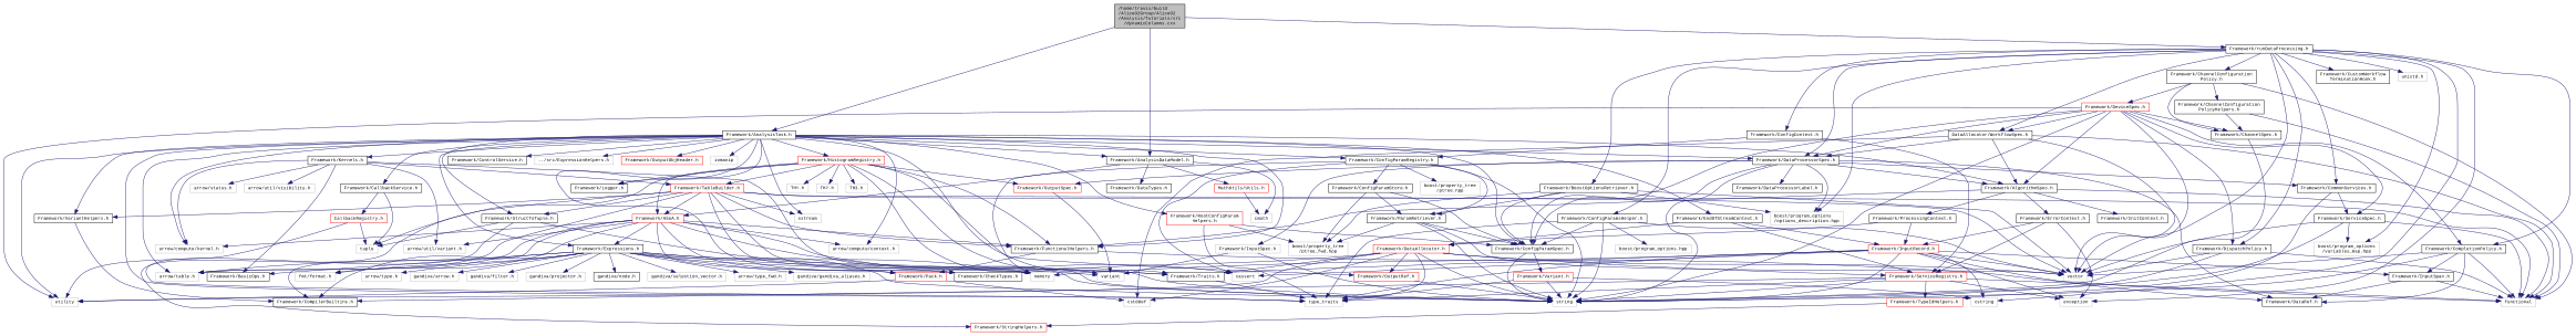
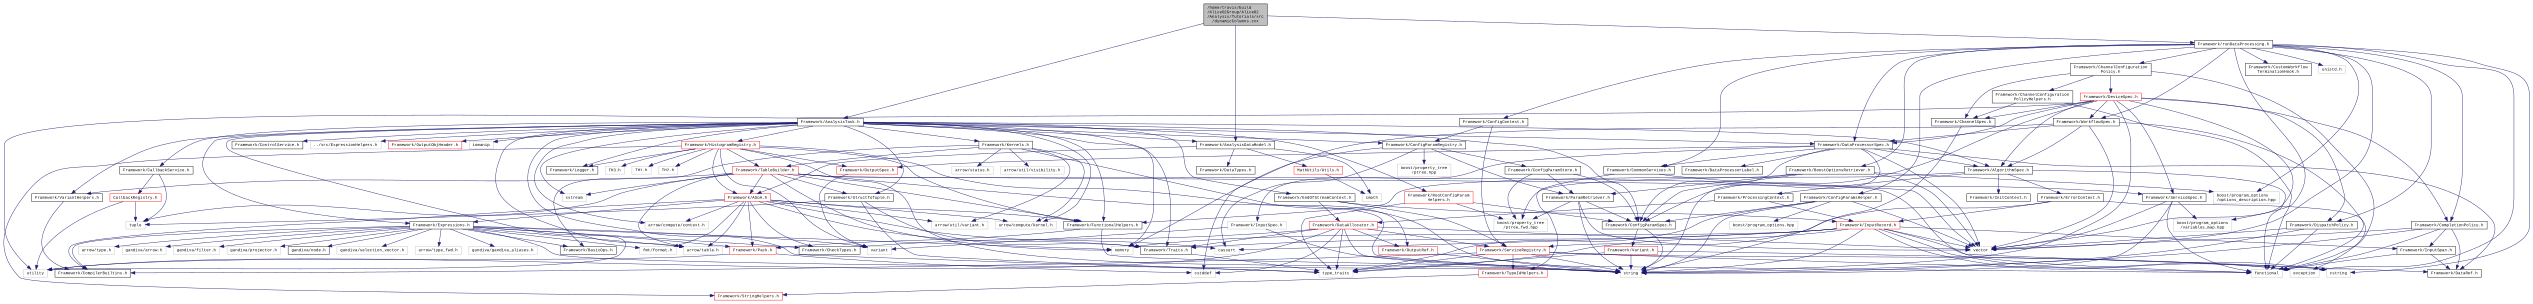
  digraph {
    fontname="Liberation Mono"
    node [color=black fontname="Liberation Mono" fontsize=10 shape=record]
    edge [color=midnightblue fontname="Liberation Mono" fontsize=10 labelfontname=Helvetica labelfontsize=10 style=solid]
    n1 [fillcolor=grey75 fontcolor=black height=0.2 label="/home/travis/build\l/AliceO2Group/AliceO2\l/Analysis/Tutorials/src\l/dynamicColumns.cxx" style=filled width=0.4]
    n2 [height=0.2 label="Framework/runDataProcessing.h" width=0.4]
    n3 [height=0.2 label="Framework/AnalysisTask.h" width=0.4]
    n4 [height=0.2 label="Framework/AnalysisDataModel.h" width=0.4]
    n5 [height=0.2 label="Framework/ChannelConfiguration\lPolicy.h" width=0.4]
-   n6 [height=0.2 label="DataAllocator/WorkflowSpec.h" width=0.4]
+   n6 [height=0.2 label="Framework/WorkflowSpec.h" width=0.4]
    n7 [height=0.2 label="Framework/DataProcessorSpec.h" width=0.4]
    n8 [color=grey75 height=0.2 label=vector width=0.4]
    n9 [color=grey75 height=0.2 label=cstring width=0.4]
    n10 [color=grey75 height=0.2 label=exception width=0.4]
    n11 [height=0.2 label="Framework/CommonServices.h" width=0.4]
    n12 [color=grey75 height=0.2 label="boost/program_options\l/variables_map.hpp" width=0.4]
    n13 [height=0.2 label="Framework/CompletionPolicy.h" width=0.4]
    n14 [height=0.2 label="Framework/DispatchPolicy.h" width=0.4]
    n15 [height=0.2 label="Framework/ConfigParamsHelper.h" width=0.4]
    n16 [height=0.2 label="Framework/ConfigContext.h" width=0.4]
    n17 [height=0.2 label="Framework/BoostOptionsRetriever.h" width=0.4]
    n18 [color=grey75 height=0.2 label="boost/program_options\l/options_description.hpp" width=0.4]
    n19 [height=0.2 label="Framework/CustomWorkflow\lTerminationHook.h" width=0.4]
    n20 [color=grey75 height=0.2 label="unistd.h" width=0.4]
    n21 [height=0.2 label="Framework/AlgorithmSpec.h" width=0.4]
    n22 [color=grey75 height=0.2 label=utility width=0.4]
    n23 [height=0.2 label="Framework/ConfigParamSpec.h" width=0.4]
    n24 [height=0.2 label="Framework/FunctionalHelpers.h" width=0.4]
    n25 [height=0.2 label="Framework/Traits.h" width=0.4]
    n26 [color=grey75 height=0.2 label=type_traits width=0.4]
    n27 [color=grey75 height=0.2 label=memory width=0.4]
    n28 [height=0.2 label="Framework/ConfigParamRegistry.h" width=0.4]
    n29 [height=0.2 label="Framework/Kernels.h" width=0.4]
    n30 [height=0.2 label="Framework/Expressions.h" width=0.4]
    n31 [color=grey75 height=0.2 label="arrow/table.h" width=0.4]
    n32 [color=grey75 height=0.2 label="arrow/compute/context.h" width=0.4]
    n33 [color=grey75 height=0.2 label="arrow/compute/kernel.h" width=0.4]
    n34 [height=0.2 label="Framework/StructToTuple.h" width=0.4]
    n35 [height=0.2 label="Framework/VariantHelpers.h" width=0.4]
    n36 [color=grey75 height=0.2 label=sstream width=0.4]
    n37 [height=0.2 label="Framework/CallbackService.h" width=0.4]
    n38 [height=0.2 label="Framework/ControlService.h" width=0.4]
    n39 [color=grey75 height=0.2 label="../src/ExpressionHelpers.h" width=0.4]
    n40 [height=0.2 label="Framework/EndOfStreamContext.h" width=0.4]
    n41 [height=0.2 label="Framework/Logger.h" width=0.4]
    n42 [color=red height=0.2 label="Framework/HistogramRegistry.h" width=0.4]
    n43 [color=red height=0.2 label="Framework/OutputObjHeader.h" width=0.4]
    n44 [color=red height=0.2 label="Framework/RootConfigParam\lHelpers.h" width=0.4]
    n45 [color=grey75 height=0.2 label=iomanip width=0.4]
    n46 [color=red height=0.2 label="Framework/ASoA.h" width=0.4]
    n47 [color=red height=0.2 label="MathUtils/Utils.h" width=0.4]
    n48 [color=grey75 height=0.2 label=cmath width=0.4]
    n49 [height=0.2 label="Framework/DataTypes.h" width=0.4]
    n50 [height=0.2 label="Framework/ChannelConfiguration\lPolicyHelpers.h" width=0.4]
    n51 [height=0.2 label="Framework/ChannelSpec.h" width=0.4]
    n52 [color=grey75 height=0.2 label=functional width=0.4]
    n53 [color=red height=0.2 label="Framework/DeviceSpec.h" width=0.4]
    n54 [color=grey75 height=0.2 label=cstddef width=0.4]
    n55 [color=grey75 height=0.2 label=string width=0.4]
    n56 [height=0.2 label="Framework/DataRef.h" width=0.4]
    n57 [height=0.2 label="Framework/DataProcessorLabel.h" width=0.4]
    n58 [color=grey75 height=0.2 label="Framework/InputSpec.h" width=0.4]
    n59 [color=red height=0.2 label="Framework/OutputSpec.h" width=0.4]
    n60 [height=0.2 label="Framework/ServiceSpec.h" width=0.4]
    n61 [color=red height=0.2 label="Framework/TypeIdHelpers.h" width=0.4]
    n62 [height=0.2 label="Framework/InputSpan.h" width=0.4]
    n63 [color=grey75 height=0.2 label="boost/program_options.hpp" width=0.4]
    n64 [color=red height=0.2 label="Framework/ServiceRegistry.h" width=0.4]
    n65 [height=0.2 label="Framework/ParamRetriever.h" width=0.4]
    n66 [color=grey75 height=0.2 label="boost/property_tree\l/ptree_fwd.hpp" width=0.4]
    n67 [height=0.2 label="Framework/ProcessingContext.h" width=0.4]
    n68 [height=0.2 label="Framework/ErrorContext.h" width=0.4]
    n69 [height=0.2 label="Framework/InitContext.h" width=0.4]
    n70 [color=red height=0.2 label="Framework/Variant.h" width=0.4]
    n71 [color=grey75 height=0.2 label=variant width=0.4]
    n72 [color=red height=0.2 label="Framework/InputRecord.h" width=0.4]
    n73 [color=red height=0.2 label="Framework/DataAllocator.h" width=0.4]
    n74 [color=red height=0.2 label="Framework/Pack.h" width=0.4]
    n75 [color=grey75 height=0.2 label=cassert width=0.4]
    n76 [color=red height=0.2 label="Framework/OutputRef.h" width=0.4]
    n77 [height=0.2 label="Framework/CheckTypes.h" width=0.4]
    n78 [height=0.2 label="Framework/CompilerBuiltins.h" width=0.4]
    n79 [color=red height=0.2 label="Framework/StringHelpers.h" width=0.4]
    n80 [height=0.2 label="Framework/ConfigParamStore.h" width=0.4]
    n81 [color=grey75 height=0.2 label="boost/property_tree\l/ptree.hpp" width=0.4]
    n82 [height=0.2 label="Framework/BasicOps.h" width=0.4]
    n83 [color=red height=0.2 label="Framework/TableBuilder.h" width=0.4]
    n84 [color=grey75 height=0.2 label="arrow/util/variant.h" width=0.4]
    n85 [color=grey75 height=0.2 label="arrow/status.h" width=0.4]
    n86 [color=grey75 height=0.2 label="arrow/util/visibility.h" width=0.4]
    n87 [height=0.2 label="gandiva/node.h" width=0.4]
    n88 [color=grey75 height=0.2 label="gandiva/selection_vector.h" width=0.4]
    n89 [color=grey75 height=0.2 label="fmt/format.h" width=0.4]
    n90 [color=grey75 height=0.2 label="arrow/type_fwd.h" width=0.4]
    n91 [color=grey75 height=0.2 label="gandiva/gandiva_aliases.h" width=0.4]
    n92 [color=grey75 height=0.2 label="arrow/type.h" width=0.4]
    n93 [color=grey75 height=0.2 label="gandiva/arrow.h" width=0.4]
    n94 [color=grey75 height=0.2 label="gandiva/filter.h" width=0.4]
    n95 [color=grey75 height=0.2 label="gandiva/projector.h" width=0.4]
    n96 [color=grey75 height=0.2 label=tuple width=0.4]
    n97 [color=red height=0.2 label="CallbackRegistry.h" width=0.4]
    n98 [color=grey75 height=0.2 label="TH1.h" width=0.4]
    n99 [color=grey75 height=0.2 label="TH2.h" width=0.4]
    n100 [color=grey75 height=0.2 label="TH3.h" width=0.4]
    n1 -> n2
    n1 -> n3
    n1 -> n4
    n2 -> n5
    n2 -> n6
    n2 -> n7
    n2 -> n8
    n2 -> n9
    n2 -> n10
    n2 -> n11
    n2 -> n12
    n2 -> n13
    n2 -> n14
    n2 -> n15
    n2 -> n16
    n2 -> n17
    n2 -> n18
    n2 -> n19
    n2 -> n20
    n3 -> n4
    n3 -> n7
    n3 -> n21
    n3 -> n22
    n3 -> n23
    n3 -> n24
    n3 -> n25
    n3 -> n26
    n3 -> n27
    n3 -> n28
    n3 -> n29
    n3 -> n30
    n3 -> n31
    n3 -> n32
    n3 -> n33
    n3 -> n34
    n3 -> n35
    n3 -> n36
    n3 -> n37
    n3 -> n38
    n3 -> n39
    n3 -> n40
    n3 -> n41
    n3 -> n42
    n3 -> n43
    n3 -> n44
    n3 -> n45
    n4 -> n46
    n4 -> n47
    n4 -> n48
    n4 -> n49
    n5 -> n50
    n5 -> n51
    n5 -> n52
    n5 -> n53
    n6 -> n7
    n6 -> n8
    n6 -> n21
    n6 -> n52
    n6 -> n54
-   n7 -> n18
+   n7 -> n8
    n7 -> n11
    n7 -> n21
    n7 -> n23
    n7 -> n55
    n7 -> n56
    n7 -> n57
    n7 -> n58
    n7 -> n59
    n11 -> n60
    n11 -> n61
    n13 -> n8
    n13 -> n52
    n13 -> n55
    n13 -> n56
    n13 -> n62
    n14 -> n8
    n14 -> n52
    n14 -> n55
    n15 -> n8
    n15 -> n23
    n15 -> n26
    n15 -> n55
    n15 -> n63
    n16 -> n28
    n16 -> n64
    n17 -> n8
    n17 -> n18
    n17 -> n23
    n17 -> n65
    n17 -> n66
    n21 -> n24
    n21 -> n52
    n21 -> n67
    n21 -> n68
    n21 -> n69
    n23 -> n55
    n23 -> n70
    n24 -> n52
    n24 -> n74
    n25 -> n26
    n28 -> n27
-   n28 -> n55
    n28 -> n65
    n28 -> n75
    n28 -> n80
    n28 -> n81
    n29 -> n33
    n29 -> n55
    n29 -> n82
    n29 -> n83
    n29 -> n84
    n29 -> n85
    n29 -> n86
    n30 -> n27
    n30 -> n31
    n30 -> n55
    n30 -> n71
    n30 -> n74
    n30 -> n77
    n30 -> n78
    n30 -> n82
    n30 -> n87
    n30 -> n88
    n30 -> n89
    n30 -> n90
    n30 -> n91
    n30 -> n92
    n30 -> n93
    n30 -> n94
    n30 -> n95
    n34 -> n25
    n34 -> n26
    n34 -> n96
    n35 -> n78
    n37 -> n96
    n37 -> n97
    n40 -> n64
    n40 -> n72
    n40 -> n73
    n42 -> n24
    n42 -> n41
    n42 -> n46
    n42 -> n55
    n42 -> n59
    n42 -> n71
    n42 -> n76
    n42 -> n79
    n42 -> n83
    n42 -> n98
    n42 -> n99
    n42 -> n100
    n44 -> n23
    n44 -> n26
    n44 -> n66
    n46 -> n24
    n46 -> n25
    n46 -> n30
    n46 -> n31
    n46 -> n32
    n46 -> n33
    n46 -> n74
    n46 -> n75
    n46 -> n77
    n46 -> n78
    n46 -> n84
    n46 -> n89
    n47 -> n48
    n50 -> n51
    n50 -> n52
    n51 -> n55
    n53 -> n6
    n53 -> n7
    n53 -> n8
    n53 -> n13
    n53 -> n14
    n53 -> n21
    n53 -> n22
    n53 -> n23
    n53 -> n51
    n53 -> n55
    n53 -> n60
    n58 -> n55
    n58 -> n71
    n59 -> n71
    n60 -> n8
    n60 -> n12
    n60 -> n52
    n60 -> n55
    n61 -> n79
    n62 -> n52
    n62 -> n56
    n64 -> n10
    n64 -> n26
    n64 -> n52
    n64 -> n55
    n64 -> n61
    n64 -> n78
    n65 -> n8
    n65 -> n23
    n65 -> n55
    n65 -> n66
    n67 -> n72
    n67 -> n73
    n68 -> n10
    n68 -> n64
    n68 -> n72
    n70 -> n9
    n70 -> n26
    n70 -> n55
    n72 -> n8
    n72 -> n9
    n72 -> n10
    n72 -> n25
    n72 -> n26
    n72 -> n27
    n72 -> n55
    n72 -> n56
    n72 -> n62
    n72 -> n75
    n73 -> n8
    n73 -> n22
    n73 -> n25
    n73 -> n26
    n73 -> n54
    n73 -> n55
    n73 -> n64
    n73 -> n76
    n73 -> n77
    n74 -> n22
    n74 -> n54
    n76 -> n55
    n80 -> n23
    n80 -> n65
    n80 -> n66
    n83 -> n8
    n83 -> n24
    n83 -> n27
    n83 -> n31
    n83 -> n34
    n83 -> n35
    n83 -> n36
    n83 -> n46
    n83 -> n52
    n83 -> n55
    n83 -> n96
    n97 -> n22
    n97 -> n96
  }
